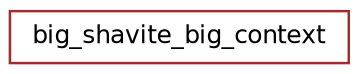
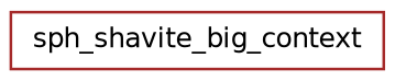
  digraph {
    rankdir=TB
-   n1 [color=brown fillcolor=white fontname=Helvetica fontsize=10 height=0.2 label=big_shavite_big_context shape=record style=filled width=0.4]
+   n1 [color=brown fillcolor=white fontname=Helvetica fontsize=10 height=0.2 label=sph_shavite_big_context shape=record style=filled width=0.4]
  }
